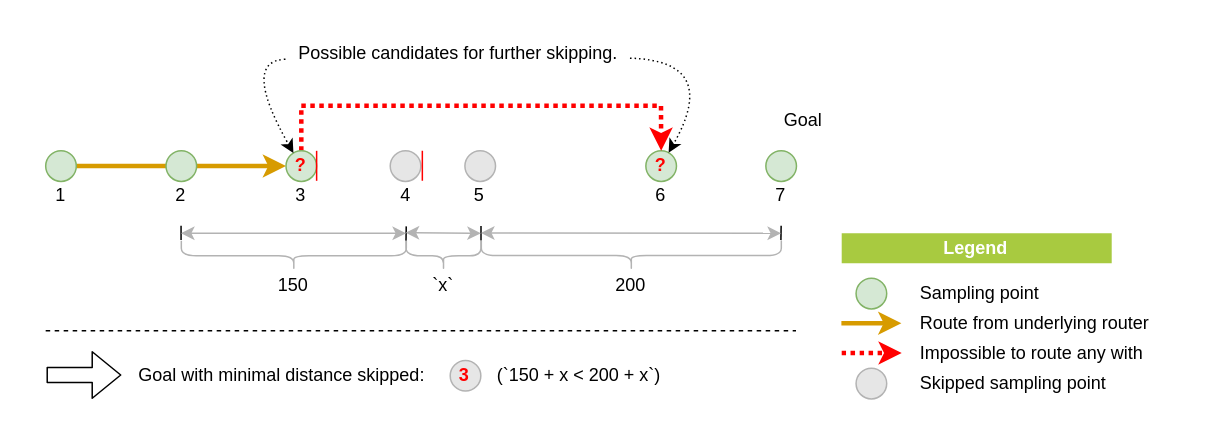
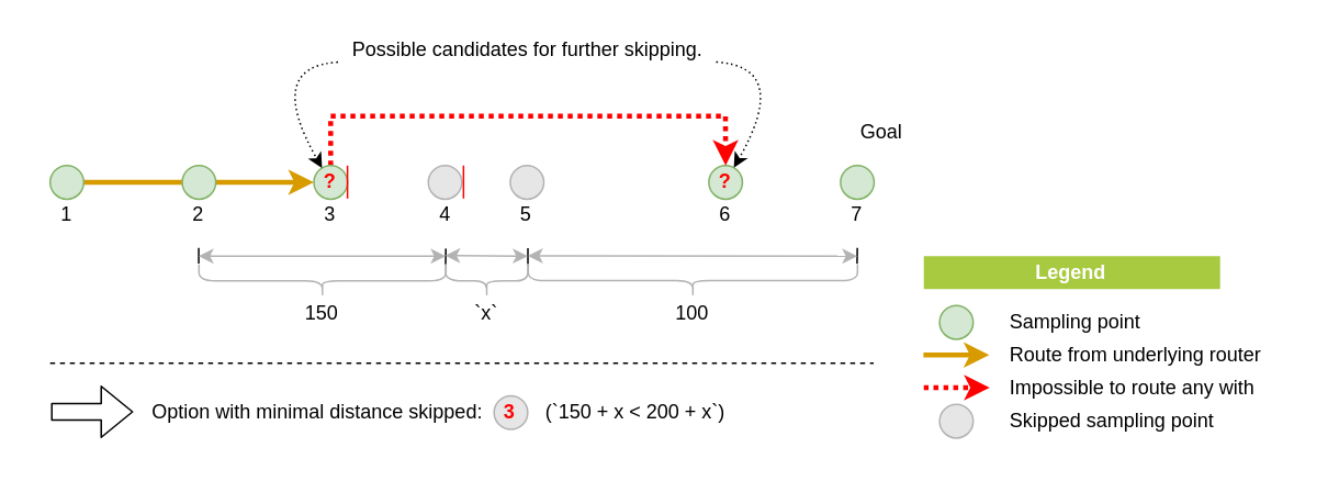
  <mxCell id="0" />
  <mxCell id="1" parent="0" />
  <mxCell id="2" style="edgeStyle=orthogonalEdgeStyle;rounded=0;orthogonalLoop=1;jettySize=auto;html=1;strokeColor=#D79B00;strokeWidth=3;" parent="1" source="3" target="16" edge="1"><mxGeometry relative="1" as="geometry"><mxPoint x="119.84" y="110" as="targetPoint" /></mxGeometry></mxCell>
  <mxCell id="3" value="" style="ellipse;whiteSpace=wrap;html=1;aspect=fixed;fillColor=#d5e8d4;rotation=0;strokeColor=#82b366;" parent="1" vertex="1"><mxGeometry x="29.79" y="100" width="20.42" height="20.42" as="geometry" /></mxCell>
  <mxCell id="4" value="" style="ellipse;whiteSpace=wrap;html=1;aspect=fixed;fillColor=#d5e8d4;strokeColor=#82b366;rotation=0;" parent="1" vertex="1"><mxGeometry x="110" y="100" width="20.42" height="20.42" as="geometry" /></mxCell>
  <mxCell id="5" value="?" style="ellipse;whiteSpace=wrap;html=1;aspect=fixed;fillColor=#d5e8d4;strokeColor=#82b366;rotation=0;fontColor=#FF0000;fontStyle=1;" parent="1" vertex="1"><mxGeometry x="429.9" y="100" width="20.42" height="20.42" as="geometry" /></mxCell>
  <mxCell id="6" value="" style="ellipse;whiteSpace=wrap;html=1;aspect=fixed;fillColor=#d5e8d4;strokeColor=#82b366;rotation=0;" parent="1" vertex="1"><mxGeometry x="509.9" y="100" width="20.42" height="20.42" as="geometry" /></mxCell>
  <mxCell id="7" value="Goal" style="text;html=1;strokeColor=none;fillColor=none;align=center;verticalAlign=middle;whiteSpace=wrap;rounded=0;" parent="1" vertex="1"><mxGeometry x="515.11" y="70" width="40" height="20" as="geometry" /></mxCell>
  <mxCell id="8" value="1" style="text;html=1;strokeColor=none;fillColor=none;align=center;verticalAlign=middle;whiteSpace=wrap;rounded=0;" parent="1" vertex="1"><mxGeometry x="20" y="120.42" width="40" height="20" as="geometry" /></mxCell>
  <mxCell id="9" value="2" style="text;html=1;strokeColor=none;fillColor=none;align=center;verticalAlign=middle;whiteSpace=wrap;rounded=0;" parent="1" vertex="1"><mxGeometry x="100.21" y="120.42" width="40" height="20" as="geometry" /></mxCell>
  <mxCell id="10" value="3" style="text;html=1;strokeColor=none;fillColor=none;align=center;verticalAlign=middle;whiteSpace=wrap;rounded=0;" parent="1" vertex="1"><mxGeometry x="180.21" y="120.42" width="40" height="20" as="geometry" /></mxCell>
  <mxCell id="11" value="4&lt;span style=&quot;color: rgba(0 , 0 , 0 , 0) ; font-family: monospace ; font-size: 0px&quot;&gt;%3CmxGraphModel%3E%3Croot%3E%3CmxCell%20id%3D%220%22%2F%3E%3CmxCell%20id%3D%221%22%20parent%3D%220%22%2F%3E%3CmxCell%20id%3D%222%22%20value%3D%221%22%20style%3D%22text%3Bhtml%3D1%3BstrokeColor%3Dnone%3BfillColor%3Dnone%3Balign%3Dcenter%3BverticalAlign%3Dmiddle%3BwhiteSpace%3Dwrap%3Brounded%3D0%3B%22%20vertex%3D%221%22%20parent%3D%221%22%3E%3CmxGeometry%20x%3D%22500%22%20y%3D%22370.42%22%20width%3D%2240%22%20height%3D%2220%22%20as%3D%22geometry%22%2F%3E%3C%2FmxCell%3E%3C%2Froot%3E%3C%2FmxGraphModel%3E&lt;/span&gt;" style="text;html=1;strokeColor=none;fillColor=none;align=center;verticalAlign=middle;whiteSpace=wrap;rounded=0;" parent="1" vertex="1"><mxGeometry x="249.79" y="120.42" width="40" height="20" as="geometry" /></mxCell>
  <mxCell id="12" value="5" style="text;html=1;strokeColor=none;fillColor=none;align=center;verticalAlign=middle;whiteSpace=wrap;rounded=0;" parent="1" vertex="1"><mxGeometry x="299.32" y="120.42" width="40" height="20" as="geometry" /></mxCell>
  <mxCell id="13" value="6" style="text;html=1;strokeColor=none;fillColor=none;align=center;verticalAlign=middle;whiteSpace=wrap;rounded=0;" parent="1" vertex="1"><mxGeometry x="420.11" y="120.42" width="40" height="20" as="geometry" /></mxCell>
  <mxCell id="14" value="7" style="text;html=1;strokeColor=none;fillColor=none;align=center;verticalAlign=middle;whiteSpace=wrap;rounded=0;" parent="1" vertex="1"><mxGeometry x="500.11" y="120.42" width="40" height="20" as="geometry" /></mxCell>
  <mxCell id="15" style="edgeStyle=orthogonalEdgeStyle;rounded=0;orthogonalLoop=1;jettySize=auto;html=1;strokeColor=#FF0000;strokeWidth=3;fontColor=#000000;dashed=1;dashPattern=1 1;" parent="1" source="16" target="5" edge="1"><mxGeometry relative="1" as="geometry"><Array as="points"><mxPoint x="200" y="70" /><mxPoint x="440" y="70" /></Array></mxGeometry></mxCell>
  <mxCell id="16" value="?" style="ellipse;whiteSpace=wrap;html=1;aspect=fixed;fillColor=#d5e8d4;strokeColor=#82b366;rotation=0;fontStyle=1;fontColor=#FF0000;" parent="1" vertex="1"><mxGeometry x="190" y="100" width="20.42" height="20.42" as="geometry" /></mxCell>
  <mxCell id="17" value="" style="ellipse;whiteSpace=wrap;html=1;aspect=fixed;fillColor=#E6E6E6;strokeColor=#B3B3B3;rotation=0;" parent="1" vertex="1"><mxGeometry x="309.27" y="100" width="20.42" height="20.42" as="geometry" /></mxCell>
  <mxCell id="18" value="" style="ellipse;whiteSpace=wrap;html=1;aspect=fixed;rotation=0;fillColor=#E6E6E6;strokeColor=#B3B3B3;" parent="1" vertex="1"><mxGeometry x="259.48" y="100" width="20.42" height="20.42" as="geometry" /></mxCell>
  <mxCell id="19" value="" style="shape=curlyBracket;whiteSpace=wrap;html=1;rounded=1;rotation=-90;strokeColor=#B3B3B3;" parent="1" vertex="1"><mxGeometry x="185.21" y="95" width="20" height="150" as="geometry" /></mxCell>
  <mxCell id="20" value="" style="shape=curlyBracket;whiteSpace=wrap;html=1;rounded=1;rotation=-90;size=0.506;strokeColor=#B3B3B3;" parent="1" vertex="1"><mxGeometry x="410.21" y="70" width="20" height="200" as="geometry" /></mxCell>
  <mxCell id="21" value="150" style="text;html=1;strokeColor=none;fillColor=none;align=center;verticalAlign=middle;whiteSpace=wrap;rounded=0;fontColor=#000000;" parent="1" vertex="1"><mxGeometry x="175.21" y="180" width="40" height="20" as="geometry" /></mxCell>
- <mxCell id="22" value="200" style="text;html=1;strokeColor=none;fillColor=none;align=center;verticalAlign=middle;whiteSpace=wrap;rounded=0;fontColor=#000000;" parent="1" vertex="1"><mxGeometry x="400.21" y="180" width="40" height="20" as="geometry" /></mxCell>
+ <mxCell id="22" value="100" style="text;html=1;strokeColor=none;fillColor=none;align=center;verticalAlign=middle;whiteSpace=wrap;rounded=0;fontColor=#000000;" parent="1" vertex="1"><mxGeometry x="400.21" y="180" width="40" height="20" as="geometry" /></mxCell>
  <mxCell id="23" value="" style="endArrow=none;html=1;strokeWidth=1;fontColor=#82B366;" parent="1" edge="1"><mxGeometry width="50" height="50" relative="1" as="geometry"><mxPoint x="120.04" y="159.58" as="sourcePoint" /><mxPoint x="120.04" y="150" as="targetPoint" /></mxGeometry></mxCell>
  <mxCell id="24" value="" style="endArrow=none;html=1;strokeWidth=1;fontColor=#82B366;" parent="1" edge="1"><mxGeometry width="50" height="50" relative="1" as="geometry"><mxPoint x="270" y="160" as="sourcePoint" /><mxPoint x="270.16" y="150.42" as="targetPoint" /></mxGeometry></mxCell>
  <mxCell id="25" value="" style="endArrow=classic;startArrow=classic;html=1;strokeWidth=1;fontColor=#82B366;entryX=0;entryY=0.5;entryDx=0;entryDy=0;strokeColor=#B3B3B3;" parent="1" edge="1"><mxGeometry width="50" height="50" relative="1" as="geometry"><mxPoint x="120" y="155" as="sourcePoint" /><mxPoint x="270" y="155" as="targetPoint" /></mxGeometry></mxCell>
  <mxCell id="26" value="" style="endArrow=none;html=1;strokeWidth=1;fontColor=#82B366;" parent="1" edge="1"><mxGeometry width="50" height="50" relative="1" as="geometry"><mxPoint x="320" y="159.79" as="sourcePoint" /><mxPoint x="320" y="150.21" as="targetPoint" /></mxGeometry></mxCell>
  <mxCell id="27" value="" style="endArrow=none;html=1;strokeWidth=1;fontColor=#82B366;" parent="1" edge="1"><mxGeometry width="50" height="50" relative="1" as="geometry"><mxPoint x="519.94" y="159.58" as="sourcePoint" /><mxPoint x="520.1" y="150" as="targetPoint" /></mxGeometry></mxCell>
  <mxCell id="28" value="" style="endArrow=classic;startArrow=classic;html=1;strokeWidth=1;fontColor=#82B366;exitX=1;exitY=0.5;exitDx=0;exitDy=0;strokeColor=#B3B3B3;" parent="1" edge="1"><mxGeometry width="50" height="50" relative="1" as="geometry"><mxPoint x="320" y="154.79" as="sourcePoint" /><mxPoint x="520" y="155" as="targetPoint" /></mxGeometry></mxCell>
  <mxCell id="29" value="&lt;b&gt;Legend&lt;/b&gt;" style="text;html=1;strokeColor=none;align=center;verticalAlign=middle;whiteSpace=wrap;rounded=0;fillColor=#a8ca40;fontColor=#FFFFFF;" parent="1" vertex="1"><mxGeometry x="560.47" y="155" width="180" height="20" as="geometry" /></mxCell>
  <mxCell id="30" value="Skipped sampling point" style="text;html=1;strokeColor=none;fillColor=none;align=left;verticalAlign=middle;whiteSpace=wrap;rounded=0;" parent="1" vertex="1"><mxGeometry x="610.89" y="245" width="180" height="20" as="geometry" /></mxCell>
  <mxCell id="31" value="" style="ellipse;whiteSpace=wrap;html=1;aspect=fixed;fillColor=#d5e8d4;strokeColor=#82b366;rotation=0;" parent="1" vertex="1"><mxGeometry x="570.05" y="185" width="20.42" height="20.42" as="geometry" /></mxCell>
  <mxCell id="32" value="Sampling point" style="text;html=1;strokeColor=none;fillColor=none;align=left;verticalAlign=middle;whiteSpace=wrap;rounded=0;" parent="1" vertex="1"><mxGeometry x="610.89" y="185" width="180" height="20" as="geometry" /></mxCell>
  <mxCell id="33" value="" style="ellipse;whiteSpace=wrap;html=1;aspect=fixed;fillColor=#E6E6E6;strokeColor=#B3B3B3;rotation=0;" parent="1" vertex="1"><mxGeometry x="570.05" y="245" width="20.42" height="20.42" as="geometry" /></mxCell>
  <mxCell id="34" value="" style="curved=1;html=1;strokeColor=#D79B00;fontColor=#000000;fontSize=11;rounded=0;strokeWidth=3;" parent="1" edge="1"><mxGeometry width="50" height="50" relative="1" as="geometry"><mxPoint x="560.26" y="215" as="sourcePoint" /><mxPoint x="600.26" y="215" as="targetPoint" /><Array as="points" /></mxGeometry></mxCell>
  <mxCell id="35" value="&lt;span style=&quot;text-align: right&quot;&gt;Route from underlying router&lt;/span&gt;" style="text;html=1;strokeColor=none;fillColor=none;align=left;verticalAlign=middle;whiteSpace=wrap;rounded=0;" parent="1" vertex="1"><mxGeometry x="610.89" y="205" width="178.95" height="20" as="geometry" /></mxCell>
  <mxCell id="36" value="" style="endArrow=none;html=1;strokeWidth=1;fontColor=#82B366;strokeColor=#FF0000;" parent="1" edge="1"><mxGeometry width="50" height="50" relative="1" as="geometry"><mxPoint x="280.89" y="100" as="sourcePoint" /><mxPoint x="280.89" y="120" as="targetPoint" /></mxGeometry></mxCell>
  <mxCell id="37" value="" style="endArrow=none;html=1;strokeWidth=1;fontColor=#82B366;strokeColor=#FF0000;" parent="1" edge="1"><mxGeometry width="50" height="50" relative="1" as="geometry"><mxPoint x="210.42" y="100.05" as="sourcePoint" /><mxPoint x="210.42" y="120.05" as="targetPoint" /></mxGeometry></mxCell>
- <mxCell id="38" value="&lt;font&gt;Goal with minimal distance skipped:&lt;/font&gt;" style="text;html=1;strokeColor=none;fillColor=none;align=left;verticalAlign=middle;whiteSpace=wrap;rounded=0;" parent="1" vertex="1"><mxGeometry x="90.1" y="240" width="210" height="20" as="geometry" /></mxCell>
+ <mxCell id="38" value="&lt;font&gt;Option with minimal distance skipped:&lt;/font&gt;" style="text;html=1;strokeColor=none;fillColor=none;align=left;verticalAlign=middle;whiteSpace=wrap;rounded=0;" parent="1" vertex="1"><mxGeometry x="90.1" y="240" width="210" height="20" as="geometry" /></mxCell>
  <mxCell id="39" value="" style="endArrow=none;html=1;dashed=1;" parent="1" edge="1"><mxGeometry width="50" height="50" relative="1" as="geometry"><mxPoint x="29.79" y="220" as="sourcePoint" /><mxPoint x="530" y="220" as="targetPoint" /></mxGeometry></mxCell>
  <mxCell id="40" value="" style="shape=flexArrow;endArrow=classic;html=1;fontColor=#000000;" parent="1" edge="1"><mxGeometry width="50" height="50" relative="1" as="geometry"><mxPoint x="30.31" y="249.5" as="sourcePoint" /><mxPoint x="80.31" y="249.5" as="targetPoint" /></mxGeometry></mxCell>
  <mxCell id="41" value="&lt;font&gt;(`150 + x &amp;lt; 200 + x`)&lt;/font&gt;" style="text;html=1;strokeColor=none;fillColor=none;align=left;verticalAlign=middle;whiteSpace=wrap;rounded=0;" parent="1" vertex="1"><mxGeometry x="329.48" y="240.42" width="140.62" height="20" as="geometry" /></mxCell>
  <mxCell id="42" value="3" style="ellipse;whiteSpace=wrap;html=1;aspect=fixed;fillColor=#E6E6E6;strokeColor=#B3B3B3;rotation=0;fontStyle=1;fontColor=#FF0000;" parent="1" vertex="1"><mxGeometry x="299.47" y="239.79" width="20.42" height="20.42" as="geometry" /></mxCell>
  <mxCell id="43" value="" style="curved=1;html=1;strokeColor=#FF0000;fontColor=#000000;fontSize=11;rounded=0;strokeWidth=3;dashed=1;dashPattern=1 1;" parent="1" edge="1"><mxGeometry width="50" height="50" relative="1" as="geometry"><mxPoint x="560.47" y="234.79" as="sourcePoint" /><mxPoint x="600.47" y="234.79" as="targetPoint" /><Array as="points" /></mxGeometry></mxCell>
  <mxCell id="44" value="&lt;span style=&quot;text-align: right&quot;&gt;Impossible to route any with&lt;/span&gt;" style="text;html=1;strokeColor=none;fillColor=none;align=left;verticalAlign=middle;whiteSpace=wrap;rounded=0;" parent="1" vertex="1"><mxGeometry x="611.1" y="224.79" width="169.16" height="20" as="geometry" /></mxCell>
  <mxCell id="45" style="edgeStyle=none;curved=1;orthogonalLoop=1;jettySize=auto;html=1;dashed=1;dashPattern=1 2;strokeWidth=1;fontColor=#82B366;" parent="1" source="46" edge="1"><mxGeometry relative="1" as="geometry"><mxPoint x="194.957" y="101.505" as="targetPoint" /><Array as="points"><mxPoint x="160" y="40" /></Array></mxGeometry></mxCell>
- <mxCell id="46" value="Possible candidates for further skipping." style="text;html=1;strokeColor=none;fillColor=none;align=center;verticalAlign=middle;whiteSpace=wrap;rounded=0;" parent="1" vertex="1"><mxGeometry x="189.64" y="25" width="229.68" height="20" as="geometry" /></mxCell>
+ <mxCell id="46" value="Possible candidates for further skipping." style="text;html=1;strokeColor=none;fillColor=none;align=center;verticalAlign=middle;whiteSpace=wrap;rounded=0;" parent="1" vertex="1"><mxGeometry x="204.64" y="20" width="229.68" height="20" as="geometry" /></mxCell>
  <mxCell id="47" value="" style="curved=1;endArrow=classic;html=1;strokeWidth=1;fontColor=#82B366;dashed=1;dashPattern=1 2;" parent="1" source="46" target="5" edge="1"><mxGeometry width="50" height="50" relative="1" as="geometry"><mxPoint x="264.953" y="-60" as="sourcePoint" /><mxPoint x="325.858" y="102.287" as="targetPoint" /><Array as="points"><mxPoint x="480" y="40" /></Array></mxGeometry></mxCell>
  <mxCell id="48" value="" style="endArrow=classic;startArrow=classic;html=1;strokeWidth=1;fontColor=#82B366;strokeColor=#B3B3B3;" parent="1" edge="1"><mxGeometry width="50" height="50" relative="1" as="geometry"><mxPoint x="269.79" y="154.61" as="sourcePoint" /><mxPoint x="319.89" y="155.03" as="targetPoint" /></mxGeometry></mxCell>
  <mxCell id="49" value="" style="shape=curlyBracket;whiteSpace=wrap;html=1;rounded=1;rotation=-90;strokeColor=#B3B3B3;" parent="1" vertex="1"><mxGeometry x="285.01" y="145.07" width="20" height="49.93" as="geometry" /></mxCell>
  <mxCell id="50" value="&lt;font&gt;`x`&lt;/font&gt;" style="text;html=1;strokeColor=none;fillColor=none;align=center;verticalAlign=middle;whiteSpace=wrap;rounded=0;" parent="1" vertex="1"><mxGeometry x="279.86" y="180" width="30.3" height="20" as="geometry" /></mxCell>
